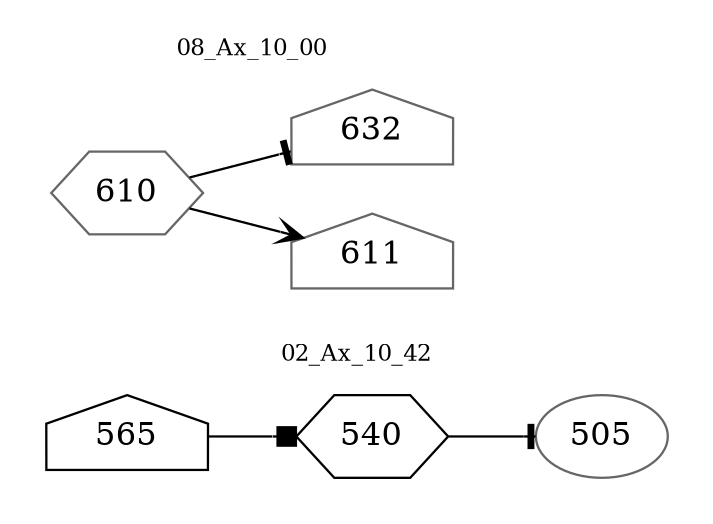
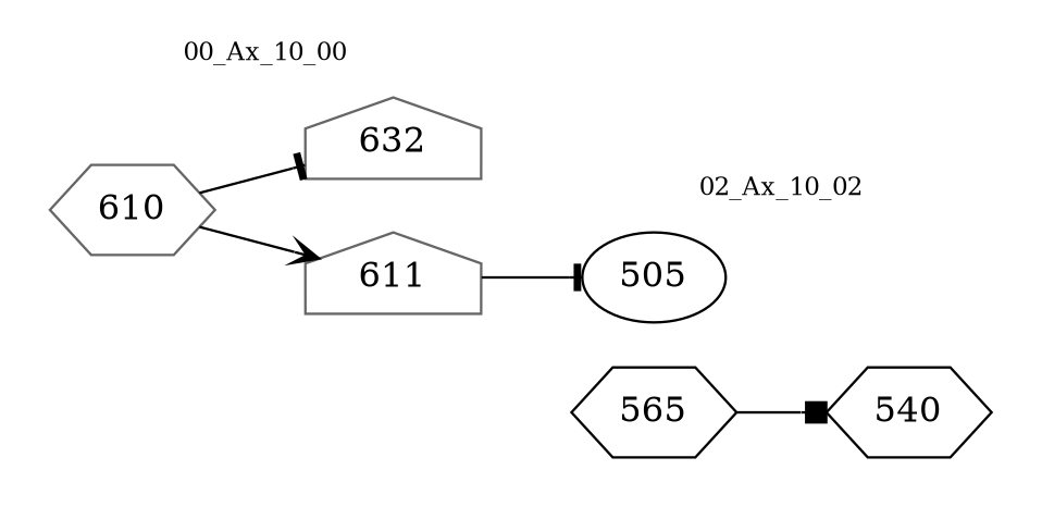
  digraph {
    rankdir=LR
    node [color=gray40 shape=house]
    edge [arrowhead=tee color=black]
    n1 [color=black label=540 shape=hexagon]
-   n2 [label=505 shape=ellipse]
-   n3 [color=black label=565]
+   n2 [color=black label=505 shape=ellipse]
+   n3 [color=black label=565 shape=hexagon]
    n4 [label=610 shape=hexagon]
    n5 [label=611]
    n6 [label=632]
    subgraph cluster_1 {
      color=white
      fontsize=10
-     label="02_Ax_10_42"
+     label="02_Ax_10_02"
      n1
      n2
      n3
    }
    subgraph cluster_2 {
      color=white
      fontsize=10
-     label="08_Ax_10_00"
+     label="00_Ax_10_00"
      n4
      n5
      n6
    }
-   n1 -> n2
+   n5 -> n2
    n3 -> n1 [arrowhead=box]
    n4 -> n5 [arrowhead=vee]
    n4 -> n6
  }
